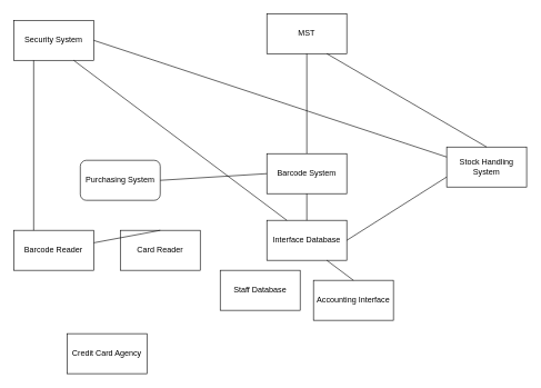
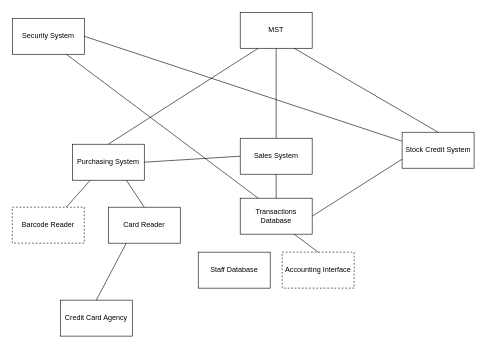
  <mxCell id="0" />
  <mxCell id="1" parent="0" />
  <mxCell id="2" value="MST" style="rounded=0;whiteSpace=wrap;html=1;" parent="1" vertex="1"><mxGeometry x="400" y="20" width="120" height="60" as="geometry" /></mxCell>
- <mxCell id="3" value="Purchasing System" style="whiteSpace=wrap;html=1;rounded=1;" vertex="1" parent="1"><mxGeometry x="120" y="240" width="120" height="60" as="geometry" /></mxCell>
- <mxCell id="5" value="Stock Handling System" style="rounded=0;whiteSpace=wrap;html=1;" vertex="1" parent="1"><mxGeometry x="670" y="220" width="120" height="60" as="geometry" /></mxCell>
+ <mxCell id="3" value="Purchasing System" style="rounded=0;whiteSpace=wrap;html=1;" vertex="1" parent="1"><mxGeometry x="120" y="240" width="120" height="60" as="geometry" /></mxCell>
+ <mxCell id="4" value="" style="endArrow=none;html=1;rounded=0;entryX=0.25;entryY=1;entryDx=0;entryDy=0;exitX=0.5;exitY=0;exitDx=0;exitDy=0;" edge="1" parent="1" source="3" target="2"><mxGeometry width="50" height="50" relative="1" as="geometry"><mxPoint x="340" y="240" as="sourcePoint" /><mxPoint x="390" y="190" as="targetPoint" /></mxGeometry></mxCell>
+ <mxCell id="5" value="Stock Credit System" style="rounded=0;whiteSpace=wrap;html=1;" vertex="1" parent="1"><mxGeometry x="670" y="220" width="120" height="60" as="geometry" /></mxCell>
  <mxCell id="6" value="" style="endArrow=none;html=1;rounded=0;exitX=0.5;exitY=0;exitDx=0;exitDy=0;entryX=0.5;entryY=1;entryDx=0;entryDy=0;" edge="1" parent="1" source="7" target="2"><mxGeometry width="50" height="50" relative="1" as="geometry"><mxPoint x="330" y="270" as="sourcePoint" /><mxPoint x="440" y="170" as="targetPoint" /></mxGeometry></mxCell>
- <mxCell id="7" value="Barcode System" style="rounded=0;whiteSpace=wrap;html=1;" vertex="1" parent="1"><mxGeometry x="400" y="230" width="120" height="60" as="geometry" /></mxCell>
+ <mxCell id="7" value="Sales System" style="rounded=0;whiteSpace=wrap;html=1;" vertex="1" parent="1"><mxGeometry x="400" y="230" width="120" height="60" as="geometry" /></mxCell>
  <mxCell id="8" value="" style="endArrow=none;html=1;rounded=0;entryX=0.75;entryY=1;entryDx=0;entryDy=0;exitX=0.5;exitY=0;exitDx=0;exitDy=0;" edge="1" parent="1" source="5" target="2"><mxGeometry width="50" height="50" relative="1" as="geometry"><mxPoint x="480" y="240" as="sourcePoint" /><mxPoint x="530" y="190" as="targetPoint" /></mxGeometry></mxCell>
  <mxCell id="9" value="" style="endArrow=none;html=1;rounded=0;exitX=1;exitY=0.5;exitDx=0;exitDy=0;entryX=0;entryY=0.5;entryDx=0;entryDy=0;" edge="1" parent="1" source="3" target="7"><mxGeometry width="50" height="50" relative="1" as="geometry"><mxPoint x="460" y="280" as="sourcePoint" /><mxPoint x="460" y="130" as="targetPoint" /></mxGeometry></mxCell>
  <mxCell id="10" value="Card Reader" style="rounded=0;whiteSpace=wrap;html=1;" vertex="1" parent="1"><mxGeometry x="180" y="345" width="120" height="60" as="geometry" /></mxCell>
- <mxCell id="11" value="" style="endArrow=none;html=1;rounded=0;exitX=0.5;exitY=0;exitDx=0;exitDy=0;" edge="1" parent="1" source="10" target="21"><mxGeometry width="50" height="50" relative="1" as="geometry"><mxPoint x="340" y="320" as="sourcePoint" /><mxPoint x="470" y="170" as="targetPoint" /></mxGeometry></mxCell>
+ <mxCell id="11" value="" style="endArrow=none;html=1;rounded=0;entryX=0.75;entryY=1;entryDx=0;entryDy=0;exitX=0.5;exitY=0;exitDx=0;exitDy=0;" edge="1" parent="1" source="10" target="3"><mxGeometry width="50" height="50" relative="1" as="geometry"><mxPoint x="340" y="320" as="sourcePoint" /><mxPoint x="470" y="170" as="targetPoint" /></mxGeometry></mxCell>
  <mxCell id="12" value="Credit Card Agency" style="rounded=0;whiteSpace=wrap;html=1;" vertex="1" parent="1"><mxGeometry x="100" y="500" width="120" height="60" as="geometry" /></mxCell>
- <mxCell id="14" value="Interface Database" style="rounded=0;whiteSpace=wrap;html=1;" vertex="1" parent="1"><mxGeometry x="400" y="330" width="120" height="60" as="geometry" /></mxCell>
+ <mxCell id="13" value="" style="endArrow=none;html=1;rounded=0;entryX=0.25;entryY=1;entryDx=0;entryDy=0;exitX=0.5;exitY=0;exitDx=0;exitDy=0;" edge="1" parent="1" source="12" target="10"><mxGeometry width="50" height="50" relative="1" as="geometry"><mxPoint x="330" y="340" as="sourcePoint" /><mxPoint x="460" y="190" as="targetPoint" /></mxGeometry></mxCell>
+ <mxCell id="14" value="Transactions Database" style="rounded=0;whiteSpace=wrap;html=1;" vertex="1" parent="1"><mxGeometry x="400" y="330" width="120" height="60" as="geometry" /></mxCell>
  <mxCell id="15" value="" style="endArrow=none;html=1;rounded=0;entryX=0.5;entryY=1;entryDx=0;entryDy=0;exitX=0.5;exitY=0;exitDx=0;exitDy=0;" edge="1" parent="1" source="14" target="7"><mxGeometry width="50" height="50" relative="1" as="geometry"><mxPoint x="500" y="345" as="sourcePoint" /><mxPoint x="500" y="305" as="targetPoint" /></mxGeometry></mxCell>
- <mxCell id="16" value="Staff Database" style="rounded=0;whiteSpace=wrap;html=1;" vertex="1" parent="1"><mxGeometry x="330" y="405" width="120" height="60" as="geometry" /></mxCell>
- <mxCell id="17" value="Accounting Interface" style="rounded=0;whiteSpace=wrap;html=1;" vertex="1" parent="1"><mxGeometry x="470" y="420" width="120" height="60" as="geometry" /></mxCell>
+ <mxCell id="16" value="Staff Database" style="rounded=0;whiteSpace=wrap;html=1;" vertex="1" parent="1"><mxGeometry x="330" y="420" width="120" height="60" as="geometry" /></mxCell>
+ <mxCell id="17" value="Accounting Interface" style="rounded=0;whiteSpace=wrap;html=1;dashed=1;" vertex="1" parent="1"><mxGeometry x="470" y="420" width="120" height="60" as="geometry" /></mxCell>
  <mxCell id="18" value="" style="endArrow=none;html=1;rounded=0;entryX=0.75;entryY=1;entryDx=0;entryDy=0;exitX=0.5;exitY=0;exitDx=0;exitDy=0;" edge="1" parent="1" source="17" target="14"><mxGeometry width="50" height="50" relative="1" as="geometry"><mxPoint x="460" y="410" as="sourcePoint" /><mxPoint x="520" y="380" as="targetPoint" /></mxGeometry></mxCell>
  <mxCell id="19" value="" style="endArrow=none;html=1;rounded=0;exitX=1;exitY=0.5;exitDx=0;exitDy=0;entryX=0;entryY=0.75;entryDx=0;entryDy=0;" edge="1" parent="1" source="14" target="5"><mxGeometry width="50" height="50" relative="1" as="geometry"><mxPoint x="510" y="290" as="sourcePoint" /><mxPoint x="560" y="240" as="targetPoint" /></mxGeometry></mxCell>
  <mxCell id="20" value="Security System" style="rounded=0;whiteSpace=wrap;html=1;" vertex="1" parent="1"><mxGeometry x="20" y="30" width="120" height="60" as="geometry" /></mxCell>
- <mxCell id="21" value="Barcode Reader" style="rounded=0;whiteSpace=wrap;html=1;" vertex="1" parent="1"><mxGeometry x="20" y="345" width="120" height="60" as="geometry" /></mxCell>
- <mxCell id="23" value="" style="endArrow=none;html=1;rounded=0;entryX=0.25;entryY=1;entryDx=0;entryDy=0;exitX=0.25;exitY=0;exitDx=0;exitDy=0;" edge="1" parent="1" source="21" target="20"><mxGeometry width="50" height="50" relative="1" as="geometry"><mxPoint x="120" y="330" as="sourcePoint" /><mxPoint x="230" y="300" as="targetPoint" /></mxGeometry></mxCell>
+ <mxCell id="21" value="Barcode Reader" style="rounded=0;whiteSpace=wrap;html=1;dashed=1;" vertex="1" parent="1"><mxGeometry x="20" y="345" width="120" height="60" as="geometry" /></mxCell>
+ <mxCell id="22" value="" style="endArrow=none;html=1;rounded=0;entryX=0.25;entryY=1;entryDx=0;entryDy=0;exitX=0.75;exitY=0;exitDx=0;exitDy=0;" edge="1" parent="1" source="21" target="3"><mxGeometry width="50" height="50" relative="1" as="geometry"><mxPoint x="190" y="330" as="sourcePoint" /><mxPoint x="190" y="300" as="targetPoint" /></mxGeometry></mxCell>
  <mxCell id="24" value="" style="endArrow=none;html=1;rounded=0;entryX=0.75;entryY=1;entryDx=0;entryDy=0;exitX=0.25;exitY=0;exitDx=0;exitDy=0;" edge="1" parent="1" source="14" target="20"><mxGeometry width="50" height="50" relative="1" as="geometry"><mxPoint x="50" y="330" as="sourcePoint" /><mxPoint x="160" y="180" as="targetPoint" /></mxGeometry></mxCell>
  <mxCell id="25" value="" style="endArrow=none;html=1;rounded=0;entryX=1;entryY=0.5;entryDx=0;entryDy=0;exitX=0;exitY=0.25;exitDx=0;exitDy=0;" edge="1" parent="1" source="5" target="20"><mxGeometry width="50" height="50" relative="1" as="geometry"><mxPoint x="490" y="280" as="sourcePoint" /><mxPoint x="200" y="120" as="targetPoint" /></mxGeometry></mxCell>
